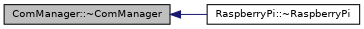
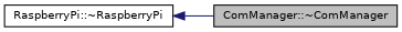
  digraph {
    rankdir=LR
    node [color=black fontname=Helvetica fontsize=10 shape=record style=filled]
    n1 [fillcolor=grey75 fontcolor=black height=0.2 label="ComManager::~ComManager" width=0.4]
    n2 [fillcolor=white height=0.2 label="RaspberryPi::~RaspberryPi" width=0.4]
-   n1 -> n2 [color=midnightblue dir=back fontname=Helvetica fontsize=10 labelfontname=Helvetica labelfontsize=10 style=solid]
+   n2 -> n1 [color=midnightblue dir=back fontname=Helvetica fontsize=10 labelfontname=Helvetica labelfontsize=10 style=solid]
  }
